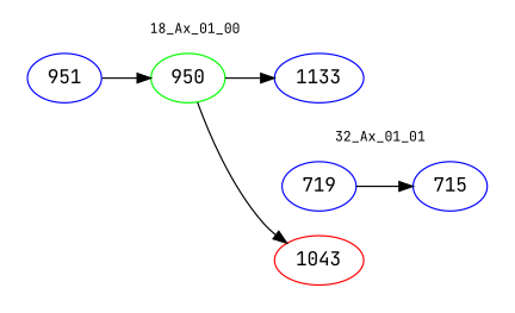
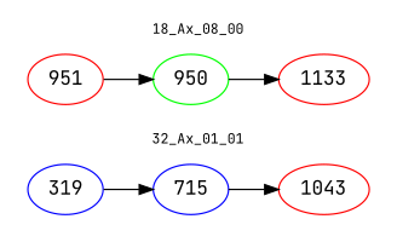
  digraph {
    fontname="JetBrains Mono"
    rankdir=LR
    node [color=blue fontname="JetBrains Mono"]
    edge [color=black fontname="JetBrains Mono"]
-   n1 [label=719]
+   n1 [label=319]
    n2 [label=715]
    n3 [color=red label=1043]
-   n4 [label=951]
+   n4 [color=red label=951]
    n5 [color=green label=950]
-   n6 [label=1133]
+   n6 [color=red label=1133]
    subgraph cluster_1 {
      color=white
      fontsize=10
      label="32_Ax_01_01"
      n1
      n2
      n3
    }
    subgraph cluster_2 {
      color=white
      fontsize=10
-     label="18_Ax_01_00"
+     label="18_Ax_08_00"
      n4
      n5
      n6
    }
    n1 -> n2
-   n5 -> n3
+   n2 -> n3
    n4 -> n5
    n5 -> n6
  }
